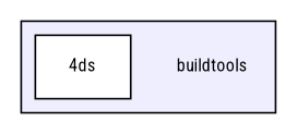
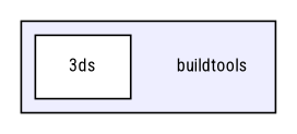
  digraph {
    compound=true
    fontname="Roboto Condensed"
    node [fontname="Roboto Condensed" fontsize=10]
    n1 [label=buildtools shape=plaintext]
-   n2 [color=black fillcolor=white label="4ds" shape=box style=filled]
+   n2 [color=black fillcolor=white label="3ds" shape=box style=filled]
    subgraph cluster_1 {
      bgcolor="#eeeeff"
      pencolor=black
      n1
      n2
    }
  }
